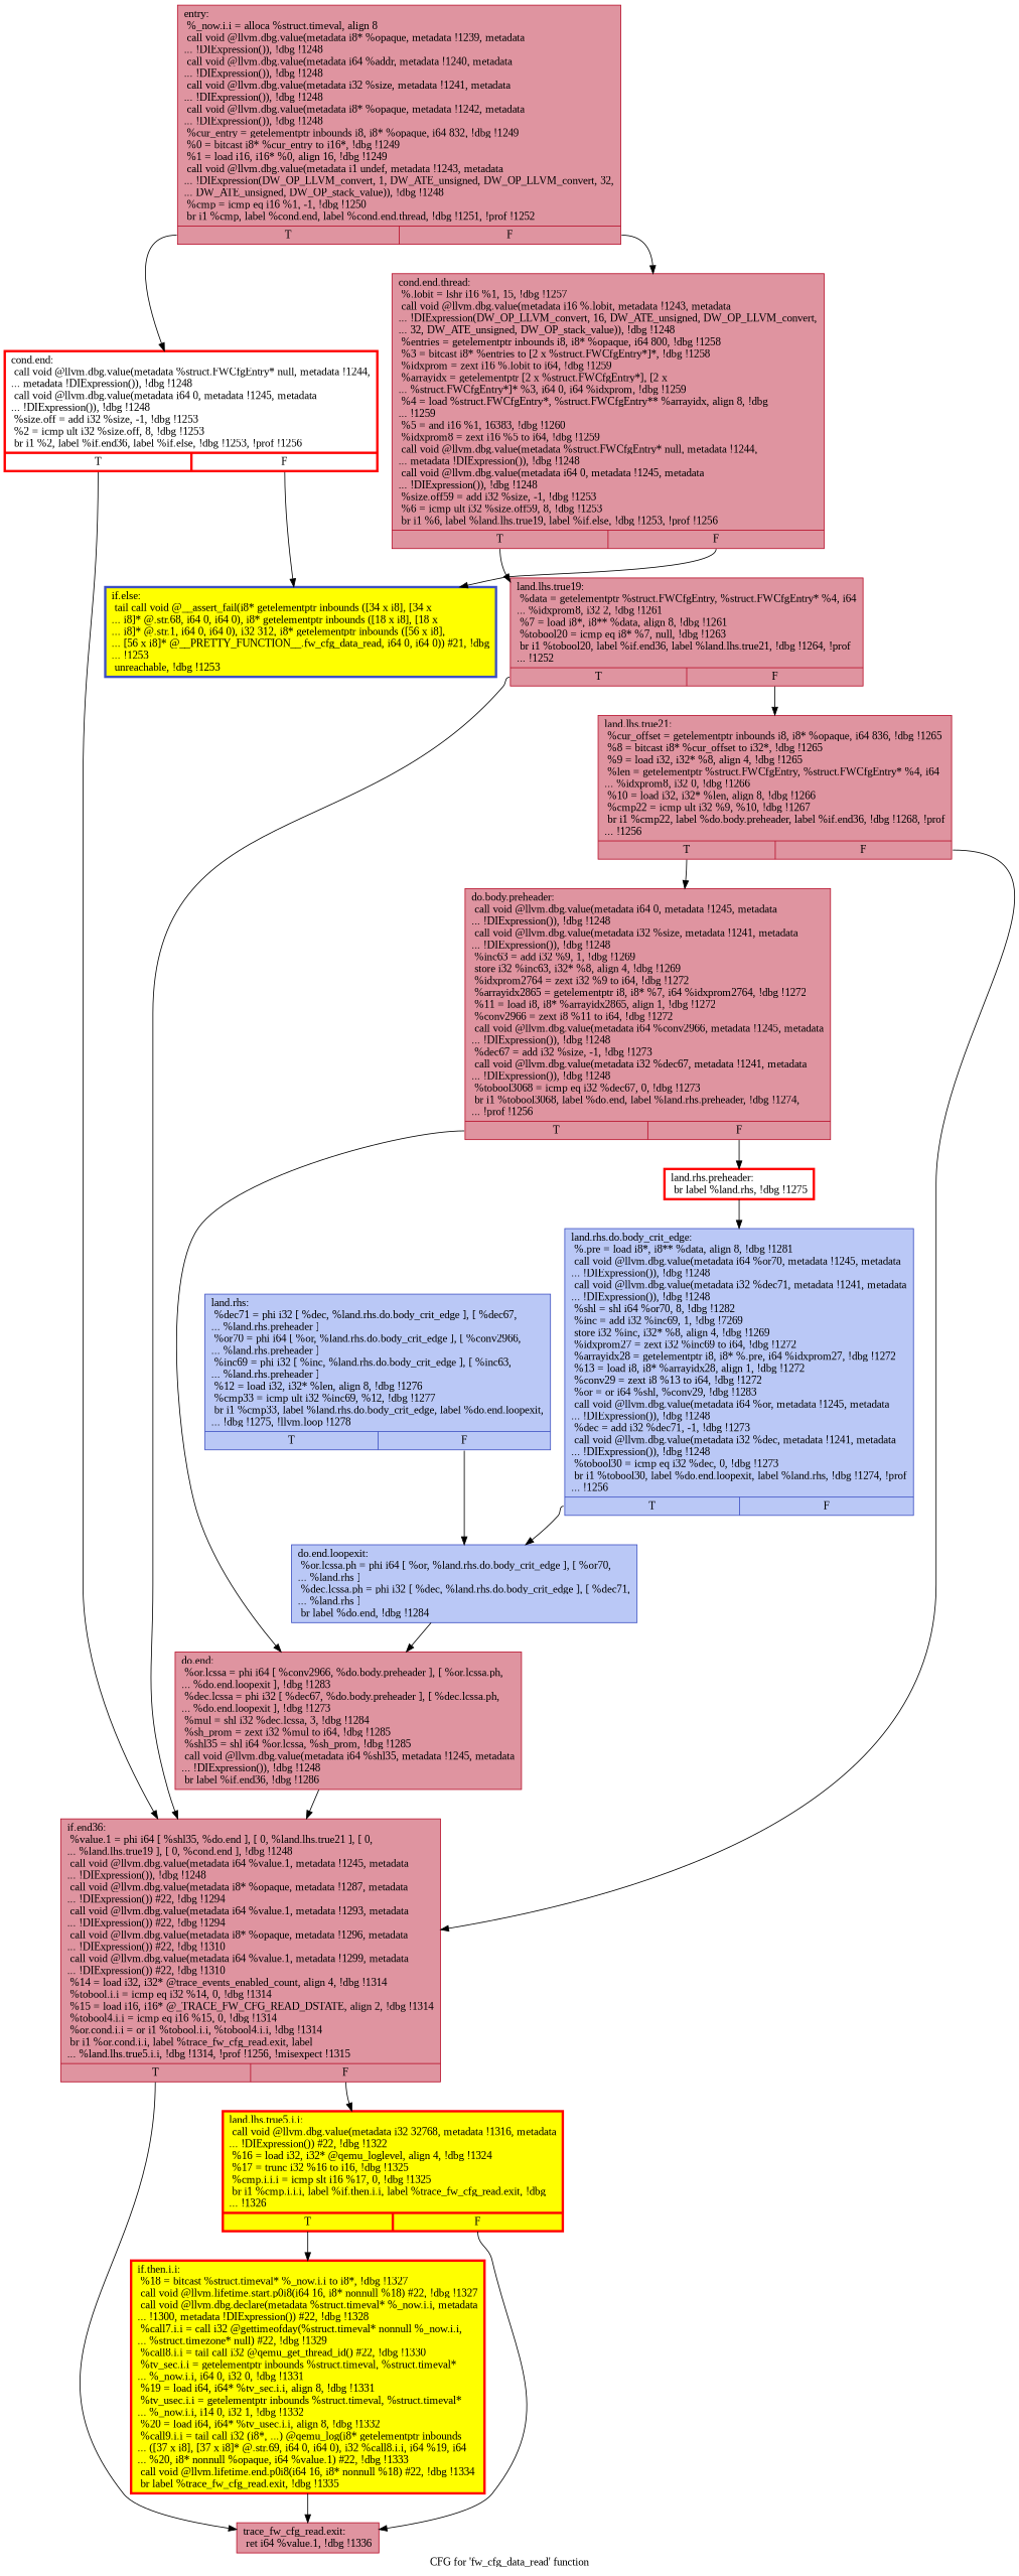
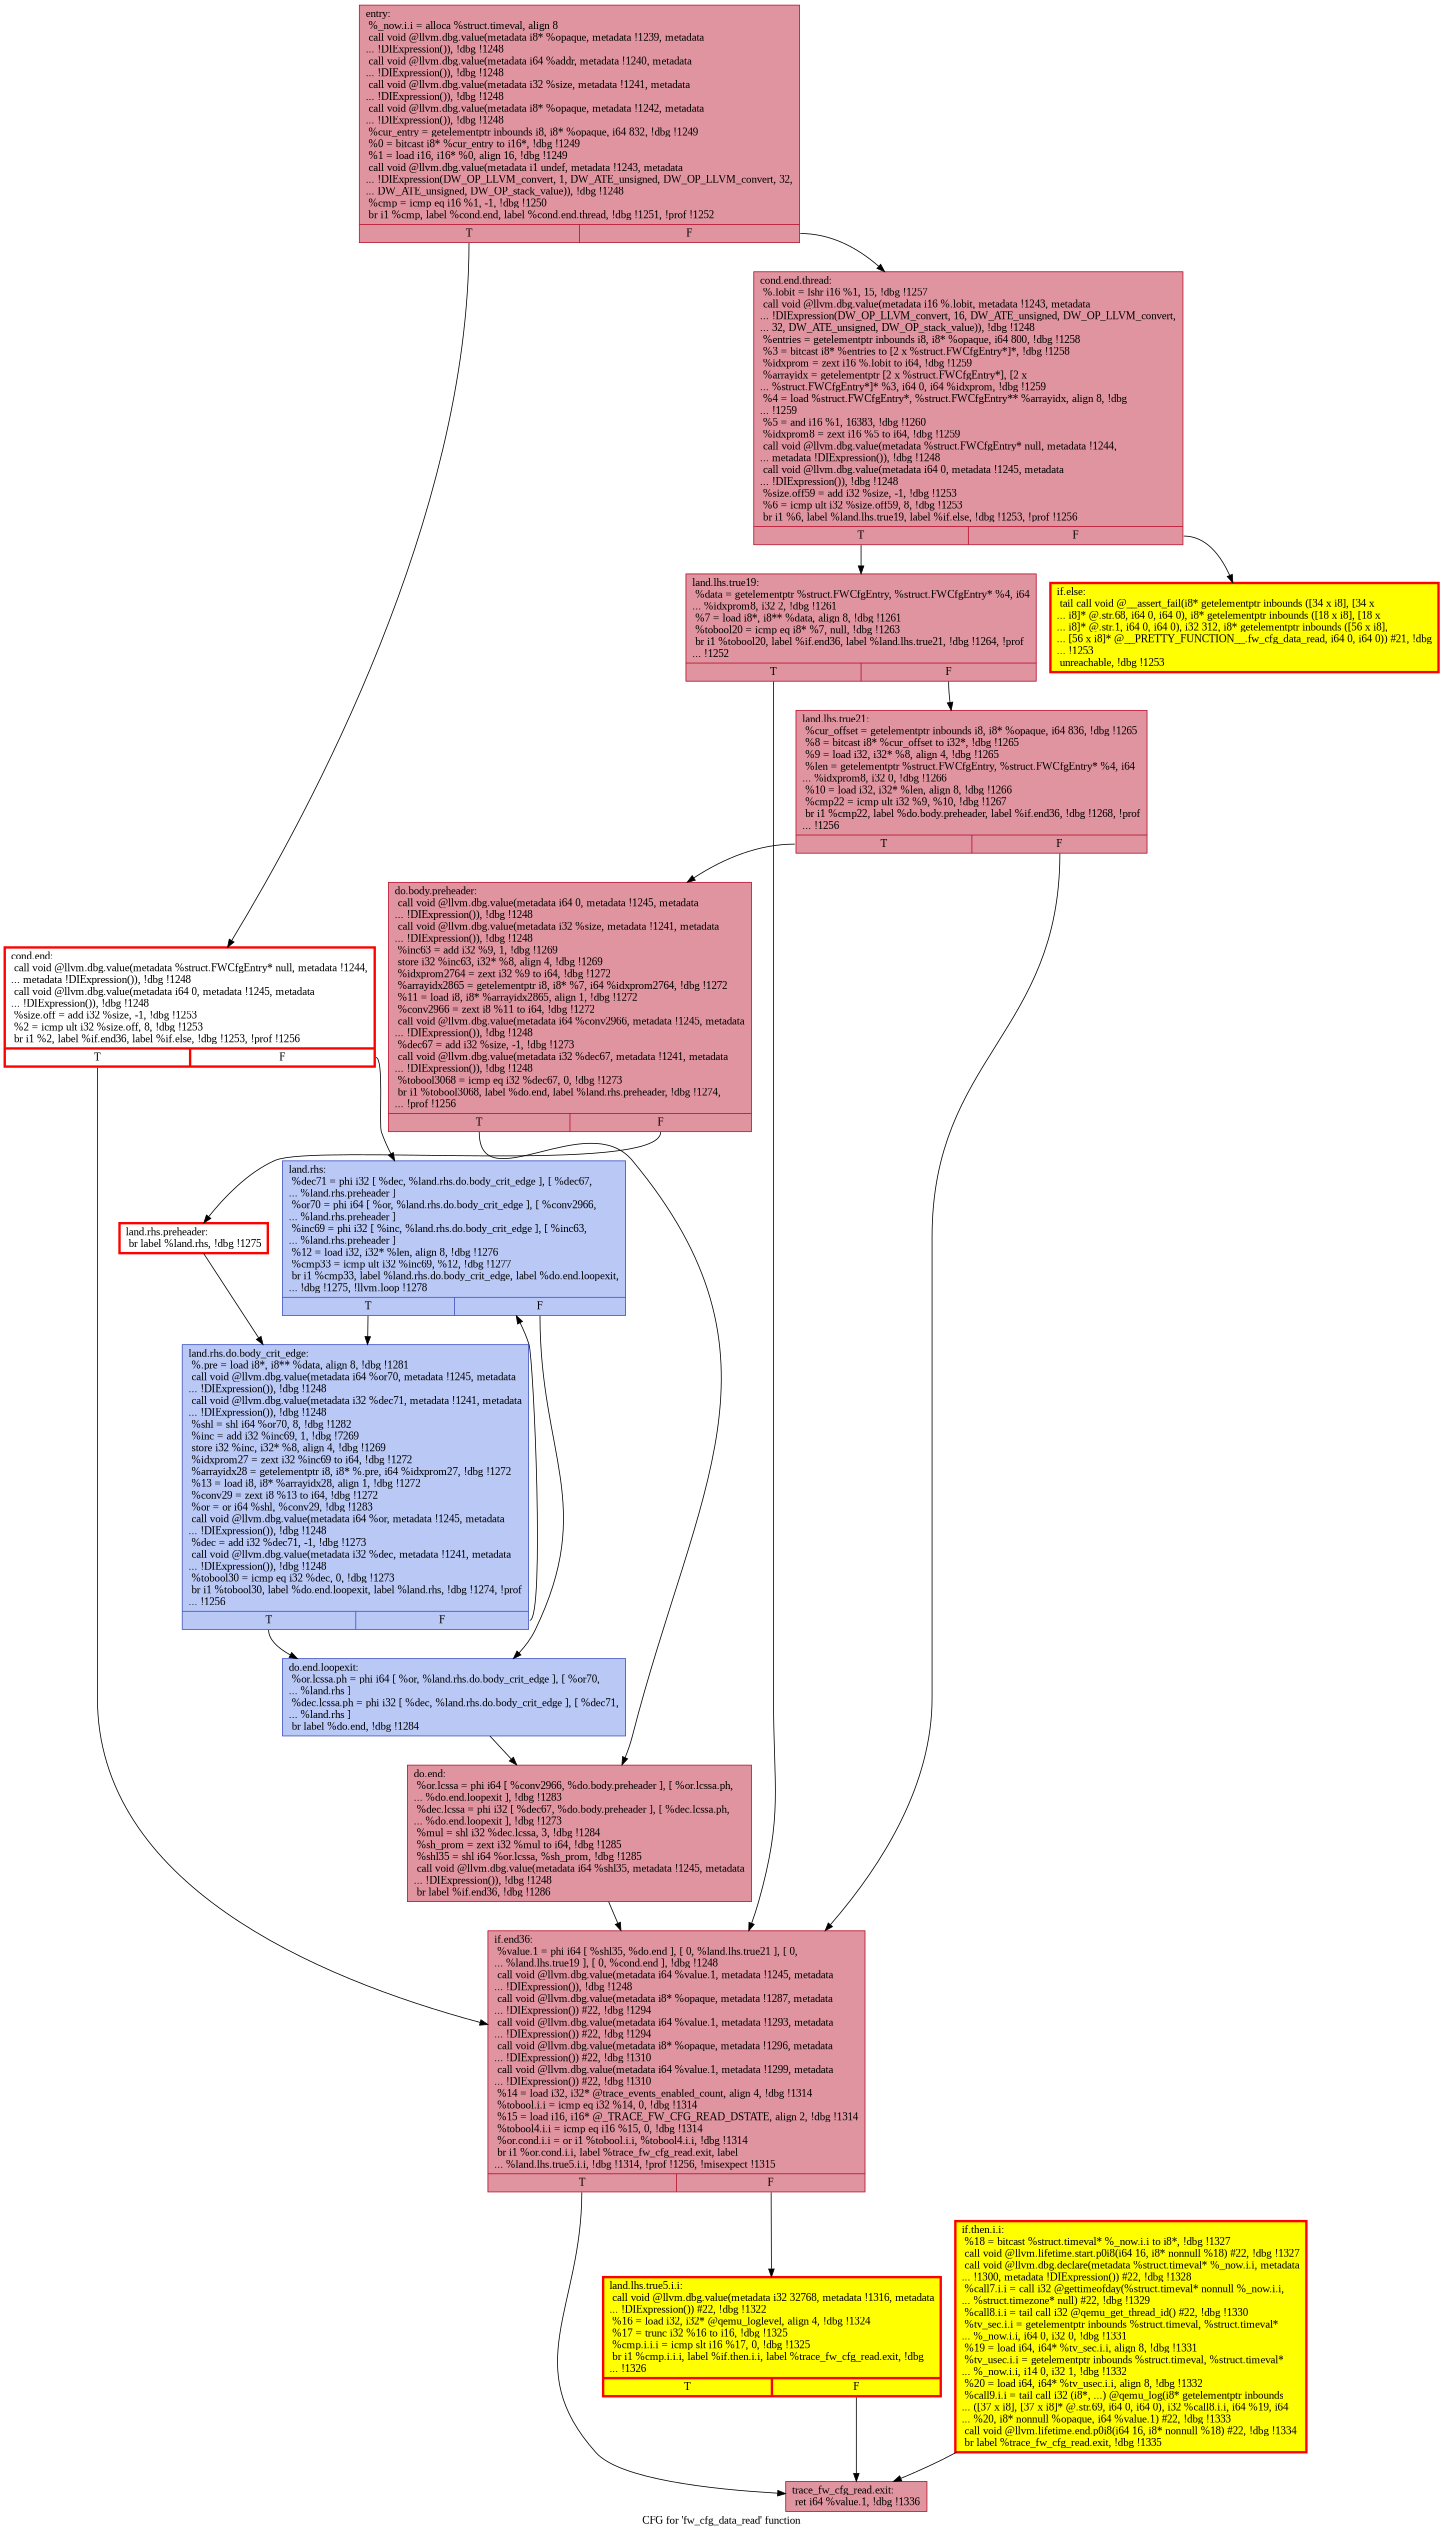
  digraph {
    fontname="Liberation Serif"
    label="CFG for 'fw_cfg_data_read' function"
    node [color="#b70d28ff" fillcolor="#b70d2870" fontname="Liberation Serif" shape=record style=filled]
    edge [fontname="Liberation Serif" tailport=s0]
    n1 [label="{entry:\l  %_now.i.i = alloca %struct.timeval, align 8\l  call void @llvm.dbg.value(metadata i8* %opaque, metadata !1239, metadata\l... !DIExpression()), !dbg !1248\l  call void @llvm.dbg.value(metadata i64 %addr, metadata !1240, metadata\l... !DIExpression()), !dbg !1248\l  call void @llvm.dbg.value(metadata i32 %size, metadata !1241, metadata\l... !DIExpression()), !dbg !1248\l  call void @llvm.dbg.value(metadata i8* %opaque, metadata !1242, metadata\l... !DIExpression()), !dbg !1248\l  %cur_entry = getelementptr inbounds i8, i8* %opaque, i64 832, !dbg !1249\l  %0 = bitcast i8* %cur_entry to i16*, !dbg !1249\l  %1 = load i16, i16* %0, align 16, !dbg !1249\l  call void @llvm.dbg.value(metadata i1 undef, metadata !1243, metadata\l... !DIExpression(DW_OP_LLVM_convert, 1, DW_ATE_unsigned, DW_OP_LLVM_convert, 32,\l... DW_ATE_unsigned, DW_OP_stack_value)), !dbg !1248\l  %cmp = icmp eq i16 %1, -1, !dbg !1250\l  br i1 %cmp, label %cond.end, label %cond.end.thread, !dbg !1251, !prof !1252\l|{<s0>T|<s1>F}}"]
    n2 [color=red label="{cond.end:                                         \l  call void @llvm.dbg.value(metadata %struct.FWCfgEntry* null, metadata !1244,\l... metadata !DIExpression()), !dbg !1248\l  call void @llvm.dbg.value(metadata i64 0, metadata !1245, metadata\l... !DIExpression()), !dbg !1248\l  %size.off = add i32 %size, -1, !dbg !1253\l  %2 = icmp ult i32 %size.off, 8, !dbg !1253\l  br i1 %2, label %if.end36, label %if.else, !dbg !1253, !prof !1256\l|{<s0>T|<s1>F}}" penwidth=3.0 fillcolor="" style=""]
    n3 [label="{cond.end.thread:                                  \l  %.lobit = lshr i16 %1, 15, !dbg !1257\l  call void @llvm.dbg.value(metadata i16 %.lobit, metadata !1243, metadata\l... !DIExpression(DW_OP_LLVM_convert, 16, DW_ATE_unsigned, DW_OP_LLVM_convert,\l... 32, DW_ATE_unsigned, DW_OP_stack_value)), !dbg !1248\l  %entries = getelementptr inbounds i8, i8* %opaque, i64 800, !dbg !1258\l  %3 = bitcast i8* %entries to [2 x %struct.FWCfgEntry*]*, !dbg !1258\l  %idxprom = zext i16 %.lobit to i64, !dbg !1259\l  %arrayidx = getelementptr [2 x %struct.FWCfgEntry*], [2 x\l... %struct.FWCfgEntry*]* %3, i64 0, i64 %idxprom, !dbg !1259\l  %4 = load %struct.FWCfgEntry*, %struct.FWCfgEntry** %arrayidx, align 8, !dbg\l... !1259\l  %5 = and i16 %1, 16383, !dbg !1260\l  %idxprom8 = zext i16 %5 to i64, !dbg !1259\l  call void @llvm.dbg.value(metadata %struct.FWCfgEntry* null, metadata !1244,\l... metadata !DIExpression()), !dbg !1248\l  call void @llvm.dbg.value(metadata i64 0, metadata !1245, metadata\l... !DIExpression()), !dbg !1248\l  %size.off59 = add i32 %size, -1, !dbg !1253\l  %6 = icmp ult i32 %size.off59, 8, !dbg !1253\l  br i1 %6, label %land.lhs.true19, label %if.else, !dbg !1253, !prof !1256\l|{<s0>T|<s1>F}}"]
    n4 [label="{if.end36:                                         \l  %value.1 = phi i64 [ %shl35, %do.end ], [ 0, %land.lhs.true21 ], [ 0,\l... %land.lhs.true19 ], [ 0, %cond.end ], !dbg !1248\l  call void @llvm.dbg.value(metadata i64 %value.1, metadata !1245, metadata\l... !DIExpression()), !dbg !1248\l  call void @llvm.dbg.value(metadata i8* %opaque, metadata !1287, metadata\l... !DIExpression()) #22, !dbg !1294\l  call void @llvm.dbg.value(metadata i64 %value.1, metadata !1293, metadata\l... !DIExpression()) #22, !dbg !1294\l  call void @llvm.dbg.value(metadata i8* %opaque, metadata !1296, metadata\l... !DIExpression()) #22, !dbg !1310\l  call void @llvm.dbg.value(metadata i64 %value.1, metadata !1299, metadata\l... !DIExpression()) #22, !dbg !1310\l  %14 = load i32, i32* @trace_events_enabled_count, align 4, !dbg !1314\l  %tobool.i.i = icmp eq i32 %14, 0, !dbg !1314\l  %15 = load i16, i16* @_TRACE_FW_CFG_READ_DSTATE, align 2, !dbg !1314\l  %tobool4.i.i = icmp eq i16 %15, 0, !dbg !1314\l  %or.cond.i.i = or i1 %tobool.i.i, %tobool4.i.i, !dbg !1314\l  br i1 %or.cond.i.i, label %trace_fw_cfg_read.exit, label\l... %land.lhs.true5.i.i, !dbg !1314, !prof !1256, !misexpect !1315\l|{<s0>T|<s1>F}}"]
-   n5 [color="#3d50c3ff" fillcolor=yellow label="{if.else:                                          \l  tail call void @__assert_fail(i8* getelementptr inbounds ([34 x i8], [34 x\l... i8]* @.str.68, i64 0, i64 0), i8* getelementptr inbounds ([18 x i8], [18 x\l... i8]* @.str.1, i64 0, i64 0), i32 312, i8* getelementptr inbounds ([56 x i8],\l... [56 x i8]* @__PRETTY_FUNCTION__.fw_cfg_data_read, i64 0, i64 0)) #21, !dbg\l... !1253\l  unreachable, !dbg !1253\l}" penwidth=3.0]
+   n5 [color=red fillcolor=yellow label="{if.else:                                          \l  tail call void @__assert_fail(i8* getelementptr inbounds ([34 x i8], [34 x\l... i8]* @.str.68, i64 0, i64 0), i8* getelementptr inbounds ([18 x i8], [18 x\l... i8]* @.str.1, i64 0, i64 0), i32 312, i8* getelementptr inbounds ([56 x i8],\l... [56 x i8]* @__PRETTY_FUNCTION__.fw_cfg_data_read, i64 0, i64 0)) #21, !dbg\l... !1253\l  unreachable, !dbg !1253\l}" penwidth=3.0]
    n6 [label="{land.lhs.true19:                                  \l  %data = getelementptr %struct.FWCfgEntry, %struct.FWCfgEntry* %4, i64\l... %idxprom8, i32 2, !dbg !1261\l  %7 = load i8*, i8** %data, align 8, !dbg !1261\l  %tobool20 = icmp eq i8* %7, null, !dbg !1263\l  br i1 %tobool20, label %if.end36, label %land.lhs.true21, !dbg !1264, !prof\l... !1252\l|{<s0>T|<s1>F}}"]
    n7 [label="{trace_fw_cfg_read.exit:                           \l  ret i64 %value.1, !dbg !1336\l}"]
    n8 [color=red fillcolor=yellow label="{land.lhs.true5.i.i:                               \l  call void @llvm.dbg.value(metadata i32 32768, metadata !1316, metadata\l... !DIExpression()) #22, !dbg !1322\l  %16 = load i32, i32* @qemu_loglevel, align 4, !dbg !1324\l  %17 = trunc i32 %16 to i16, !dbg !1325\l  %cmp.i.i.i = icmp slt i16 %17, 0, !dbg !1325\l  br i1 %cmp.i.i.i, label %if.then.i.i, label %trace_fw_cfg_read.exit, !dbg\l... !1326\l|{<s0>T|<s1>F}}" penwidth=3.0]
    n9 [label="{land.lhs.true21:                                  \l  %cur_offset = getelementptr inbounds i8, i8* %opaque, i64 836, !dbg !1265\l  %8 = bitcast i8* %cur_offset to i32*, !dbg !1265\l  %9 = load i32, i32* %8, align 4, !dbg !1265\l  %len = getelementptr %struct.FWCfgEntry, %struct.FWCfgEntry* %4, i64\l... %idxprom8, i32 0, !dbg !1266\l  %10 = load i32, i32* %len, align 8, !dbg !1266\l  %cmp22 = icmp ult i32 %9, %10, !dbg !1267\l  br i1 %cmp22, label %do.body.preheader, label %if.end36, !dbg !1268, !prof\l... !1256\l|{<s0>T|<s1>F}}"]
    n10 [color=red fillcolor=yellow label="{if.then.i.i:                                      \l  %18 = bitcast %struct.timeval* %_now.i.i to i8*, !dbg !1327\l  call void @llvm.lifetime.start.p0i8(i64 16, i8* nonnull %18) #22, !dbg !1327\l  call void @llvm.dbg.declare(metadata %struct.timeval* %_now.i.i, metadata\l... !1300, metadata !DIExpression()) #22, !dbg !1328\l  %call7.i.i = call i32 @gettimeofday(%struct.timeval* nonnull %_now.i.i,\l... %struct.timezone* null) #22, !dbg !1329\l  %call8.i.i = tail call i32 @qemu_get_thread_id() #22, !dbg !1330\l  %tv_sec.i.i = getelementptr inbounds %struct.timeval, %struct.timeval*\l... %_now.i.i, i64 0, i32 0, !dbg !1331\l  %19 = load i64, i64* %tv_sec.i.i, align 8, !dbg !1331\l  %tv_usec.i.i = getelementptr inbounds %struct.timeval, %struct.timeval*\l... %_now.i.i, i14 0, i32 1, !dbg !1332\l  %20 = load i64, i64* %tv_usec.i.i, align 8, !dbg !1332\l  %call9.i.i = tail call i32 (i8*, ...) @qemu_log(i8* getelementptr inbounds\l... ([37 x i8], [37 x i8]* @.str.69, i64 0, i64 0), i32 %call8.i.i, i64 %19, i64\l... %20, i8* nonnull %opaque, i64 %value.1) #22, !dbg !1333\l  call void @llvm.lifetime.end.p0i8(i64 16, i8* nonnull %18) #22, !dbg !1334\l  br label %trace_fw_cfg_read.exit, !dbg !1335\l}" penwidth=3.0]
    n11 [label="{do.body.preheader:                                \l  call void @llvm.dbg.value(metadata i64 0, metadata !1245, metadata\l... !DIExpression()), !dbg !1248\l  call void @llvm.dbg.value(metadata i32 %size, metadata !1241, metadata\l... !DIExpression()), !dbg !1248\l  %inc63 = add i32 %9, 1, !dbg !1269\l  store i32 %inc63, i32* %8, align 4, !dbg !1269\l  %idxprom2764 = zext i32 %9 to i64, !dbg !1272\l  %arrayidx2865 = getelementptr i8, i8* %7, i64 %idxprom2764, !dbg !1272\l  %11 = load i8, i8* %arrayidx2865, align 1, !dbg !1272\l  %conv2966 = zext i8 %11 to i64, !dbg !1272\l  call void @llvm.dbg.value(metadata i64 %conv2966, metadata !1245, metadata\l... !DIExpression()), !dbg !1248\l  %dec67 = add i32 %size, -1, !dbg !1273\l  call void @llvm.dbg.value(metadata i32 %dec67, metadata !1241, metadata\l... !DIExpression()), !dbg !1248\l  %tobool3068 = icmp eq i32 %dec67, 0, !dbg !1273\l  br i1 %tobool3068, label %do.end, label %land.rhs.preheader, !dbg !1274,\l... !prof !1256\l|{<s0>T|<s1>F}}"]
    n12 [label="{do.end:                                           \l  %or.lcssa = phi i64 [ %conv2966, %do.body.preheader ], [ %or.lcssa.ph,\l... %do.end.loopexit ], !dbg !1283\l  %dec.lcssa = phi i32 [ %dec67, %do.body.preheader ], [ %dec.lcssa.ph,\l... %do.end.loopexit ], !dbg !1273\l  %mul = shl i32 %dec.lcssa, 3, !dbg !1284\l  %sh_prom = zext i32 %mul to i64, !dbg !1285\l  %shl35 = shl i64 %or.lcssa, %sh_prom, !dbg !1285\l  call void @llvm.dbg.value(metadata i64 %shl35, metadata !1245, metadata\l... !DIExpression()), !dbg !1248\l  br label %if.end36, !dbg !1286\l}"]
    n13 [color=red label="{land.rhs.preheader:                               \l  br label %land.rhs, !dbg !1275\l}" penwidth=3.0 fillcolor="" style=""]
    n14 [color="#3d50c3ff" fillcolor="#6282ea70" label="{land.rhs.do.body_crit_edge:                       \l  %.pre = load i8*, i8** %data, align 8, !dbg !1281\l  call void @llvm.dbg.value(metadata i64 %or70, metadata !1245, metadata\l... !DIExpression()), !dbg !1248\l  call void @llvm.dbg.value(metadata i32 %dec71, metadata !1241, metadata\l... !DIExpression()), !dbg !1248\l  %shl = shl i64 %or70, 8, !dbg !1282\l  %inc = add i32 %inc69, 1, !dbg !7269\l  store i32 %inc, i32* %8, align 4, !dbg !1269\l  %idxprom27 = zext i32 %inc69 to i64, !dbg !1272\l  %arrayidx28 = getelementptr i8, i8* %.pre, i64 %idxprom27, !dbg !1272\l  %13 = load i8, i8* %arrayidx28, align 1, !dbg !1272\l  %conv29 = zext i8 %13 to i64, !dbg !1272\l  %or = or i64 %shl, %conv29, !dbg !1283\l  call void @llvm.dbg.value(metadata i64 %or, metadata !1245, metadata\l... !DIExpression()), !dbg !1248\l  %dec = add i32 %dec71, -1, !dbg !1273\l  call void @llvm.dbg.value(metadata i32 %dec, metadata !1241, metadata\l... !DIExpression()), !dbg !1248\l  %tobool30 = icmp eq i32 %dec, 0, !dbg !1273\l  br i1 %tobool30, label %do.end.loopexit, label %land.rhs, !dbg !1274, !prof\l... !1256\l|{<s0>T|<s1>F}}"]
    n15 [color="#3d50c3ff" fillcolor="#6282ea70" label="{land.rhs:                                         \l  %dec71 = phi i32 [ %dec, %land.rhs.do.body_crit_edge ], [ %dec67,\l... %land.rhs.preheader ]\l  %or70 = phi i64 [ %or, %land.rhs.do.body_crit_edge ], [ %conv2966,\l... %land.rhs.preheader ]\l  %inc69 = phi i32 [ %inc, %land.rhs.do.body_crit_edge ], [ %inc63,\l... %land.rhs.preheader ]\l  %12 = load i32, i32* %len, align 8, !dbg !1276\l  %cmp33 = icmp ult i32 %inc69, %12, !dbg !1277\l  br i1 %cmp33, label %land.rhs.do.body_crit_edge, label %do.end.loopexit,\l... !dbg !1275, !llvm.loop !1278\l|{<s0>T|<s1>F}}"]
    n16 [color="#3d50c3ff" fillcolor="#6282ea70" label="{do.end.loopexit:                                  \l  %or.lcssa.ph = phi i64 [ %or, %land.rhs.do.body_crit_edge ], [ %or70,\l... %land.rhs ]\l  %dec.lcssa.ph = phi i32 [ %dec, %land.rhs.do.body_crit_edge ], [ %dec71,\l... %land.rhs ]\l  br label %do.end, !dbg !1284\l}"]
    n1 -> n2
    n1 -> n3 [tailport=s1]
    n2 -> n4
-   n2 -> n5 [tailport=s1]
+   n2 -> n15 [tailport=s1]
    n3 -> n5 [tailport=s1]
    n3 -> n6
    n4 -> n7
    n4 -> n8 [tailport=s1]
    n6 -> n4
    n6 -> n9 [tailport=s1]
    n8 -> n7 [tailport=s1]
-   n8 -> n10
    n9 -> n4 [tailport=s1]
    n9 -> n11
    n10 -> n7
    n11 -> n12
    n11 -> n13 [tailport=s1]
    n12 -> n4
    n13 -> n14
+   n14 -> n15 [tailport=s1]
    n14 -> n16
+   n15 -> n14
    n15 -> n16 [tailport=s1]
    n16 -> n12
  }
